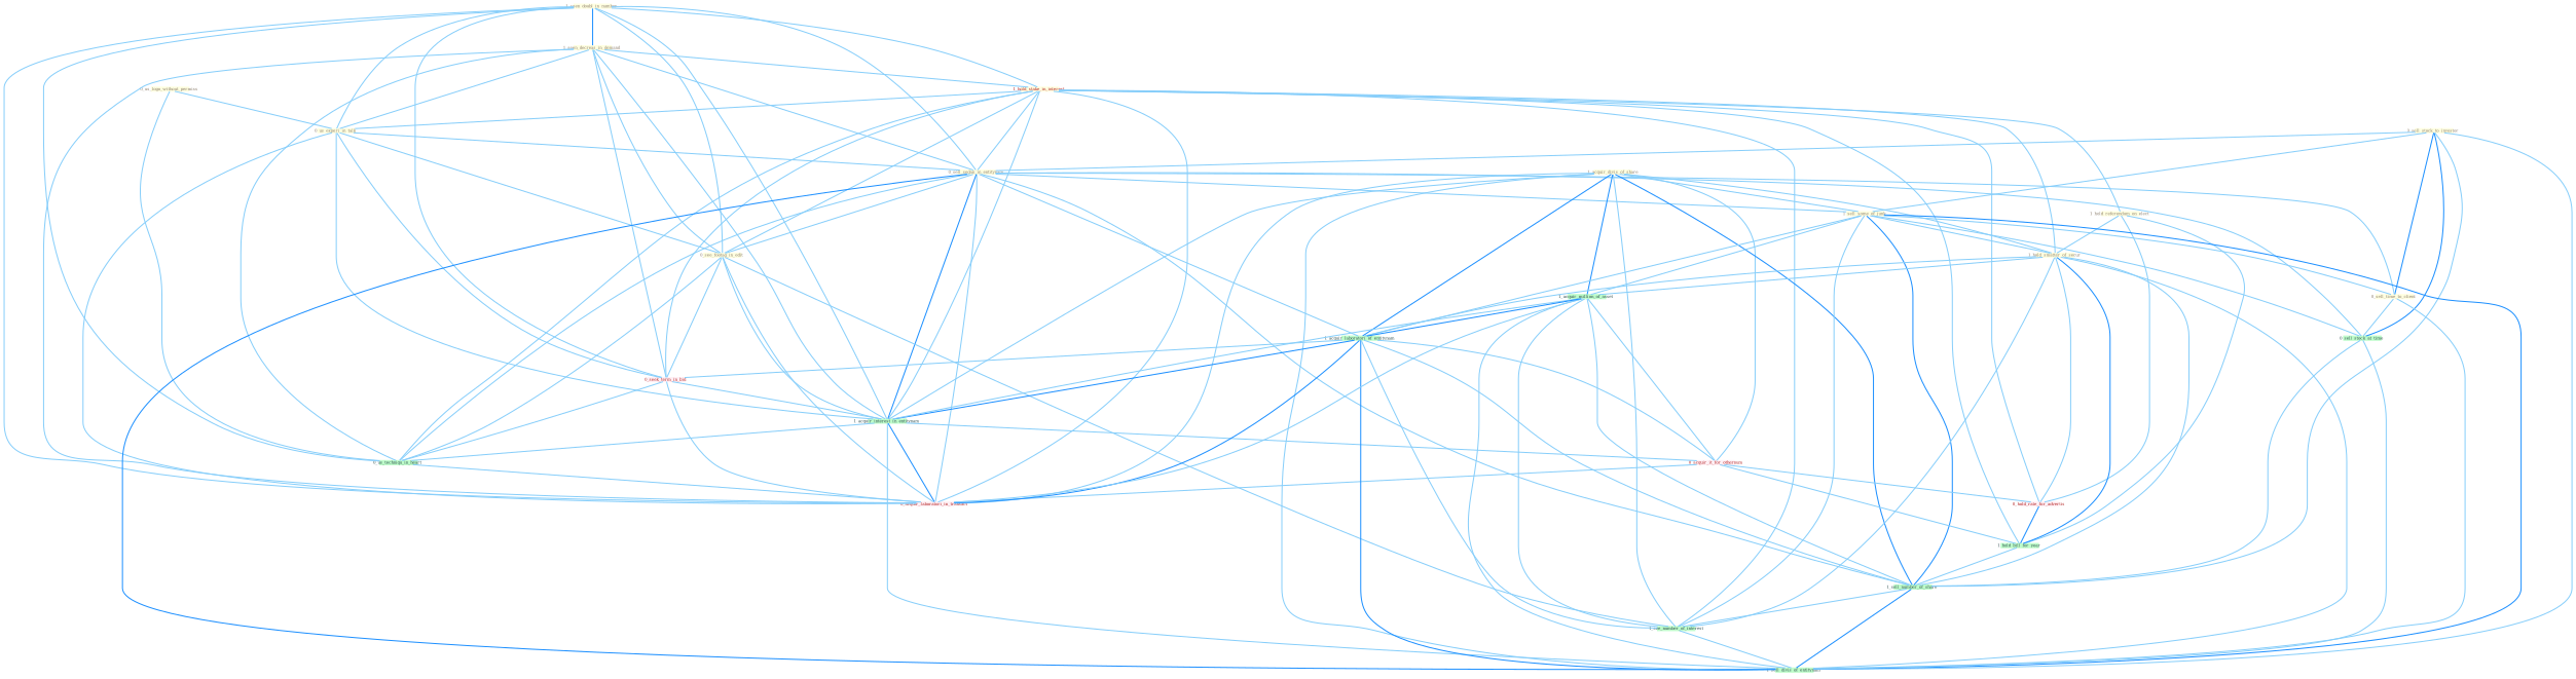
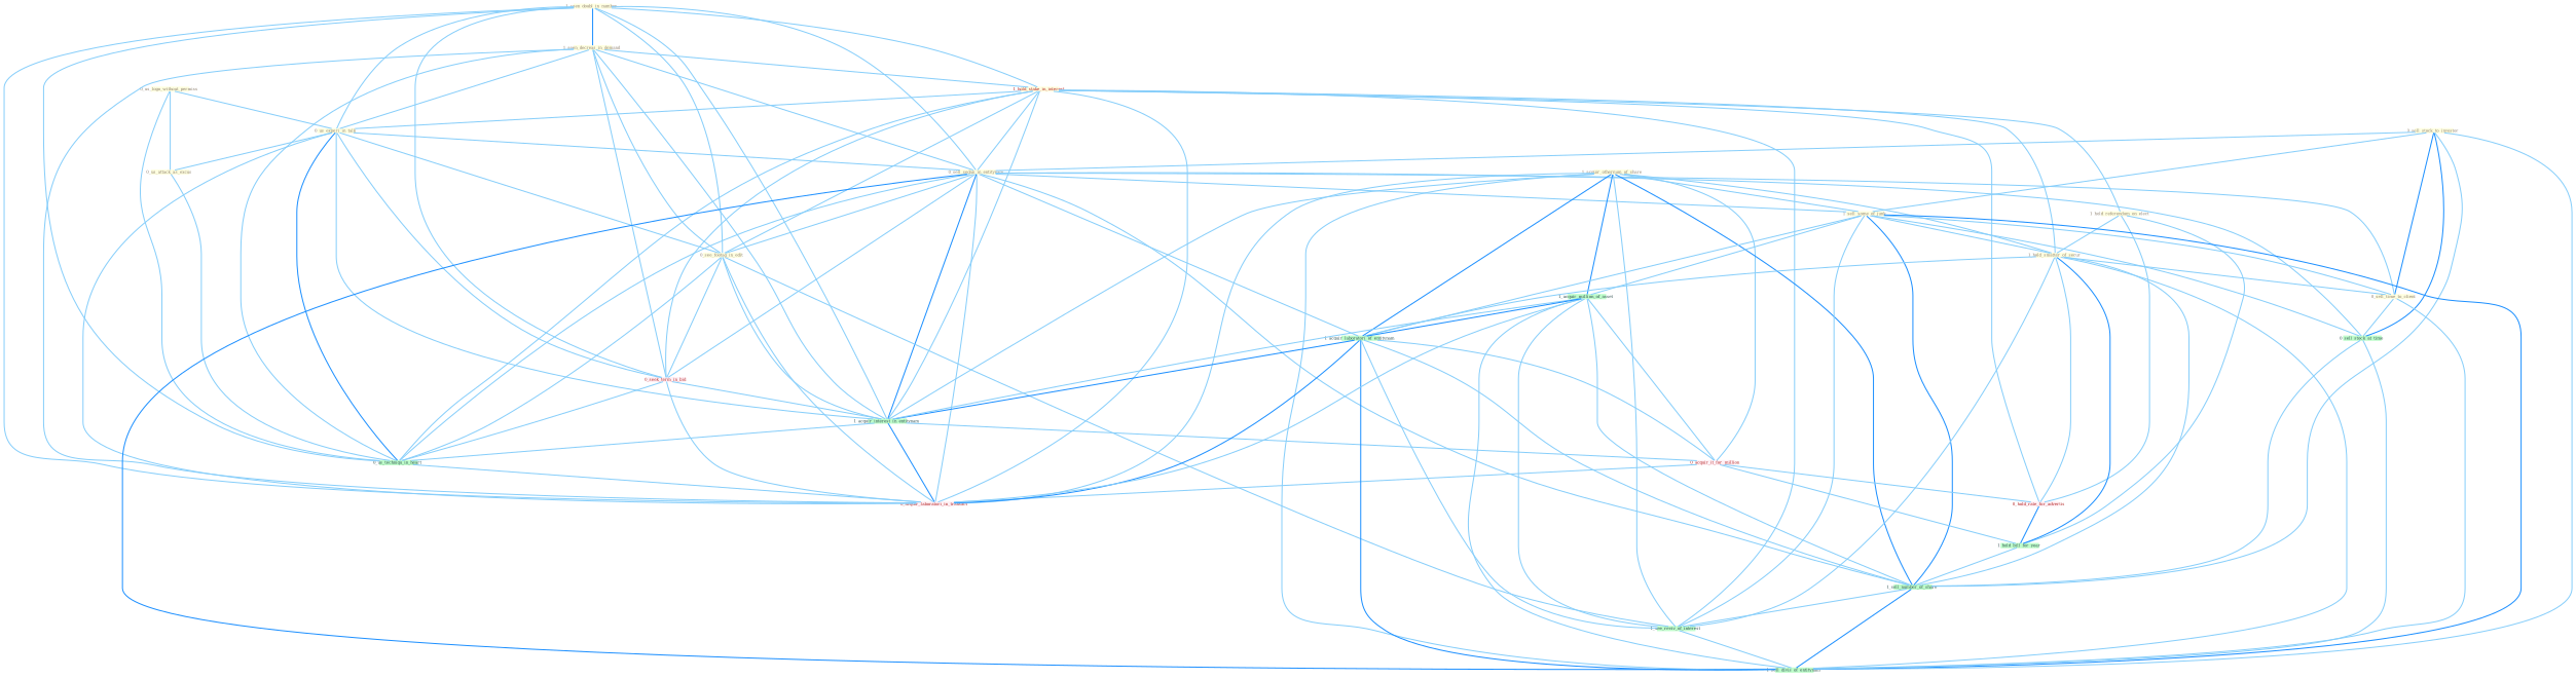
  graph {
    node [color="#ffffe0" fixedsize=true fontcolor="#8b7d6b" fontsize=4 shape=polygon style=filled]
    edge [color="#87cefa" w=1]
    "0_us_logo_without_permiss " [height=.06 width=.5]
    "1_seen_doubl_in_number " [height=.06 width=.5]
    "1_seen_decreas_in_demand " [height=.06 width=.5]
    "0_sell_stock_to_investor " [height=.06 width=.5]
    "1_hold_stake_in_interest " [fontcolor="#b22222" height=.06 width=.5]
    "0_us_experi_in_talk " [height=.06 width=.5]
    "1_hold_referendum_on_elect " [height=.06 width=.5]
+   "0_us_attack_as_excus " [height=.06 width=.5]
    "0_sell_sedan_in_entitynam " [height=.06 width=.5]
-   "1_acquir_othernum_of_share " [height=.06 width=.5 label="1_acquir_divis_of_share"]
+   "1_acquir_othernum_of_share " [height=.06 width=.5]
    "1_sell_some_of_junk " [height=.06 width=.5]
    "0_see_footag_in_edit " [height=.06 width=.5]
    "0_sell_time_to_client " [height=.06 width=.5]
    "1_hold_smatter_of_secur " [height=.06 width=.5]
    "0_seek_term_in_bid " [color="#fff0f5" fontcolor="#b22222" height=.06 width=.5]
-   "0_acquir_it_for_million " [color="#fff0f5" fontcolor="#b22222" height=.06 width=.5 label="0_acquir_it_for_othernum"]
+   "0_acquir_it_for_million " [color="#fff0f5" fontcolor="#b22222" height=.06 width=.5]
    "0_hold_rate_for_advertis " [color="#fff0f5" fontcolor="#b22222" height=.06 width=.5]
    "0_acquir_laboratori_in_transact " [color="#fff0f5" fontcolor="#b22222" height=.06 width=.5]
    "0_us_techniqu_in_heart " [color="#BDFCC9" fontcolor="#2f4f4f" height=.06 width=.5]
    "1_acquir_interest_in_entitynam " [color="#BDFCC9" fontcolor="#2f4f4f" height=.06 width=.5]
    "0_sell_stock_at_time " [color="#BDFCC9" fontcolor="#2f4f4f" height=.06 width=.5]
    "1_sell_number_of_share " [color="#BDFCC9" fontcolor="#2f4f4f" height=.06 width=.5]
    "1_sell_divis_of_entitynam " [color="#BDFCC9" fontcolor="#2f4f4f" height=.06 width=.5]
-   "1_see_reviv_of_interest " [color="#BDFCC9" fontcolor="#2f4f4f" height=.06 width=.5 label="1_see_number_of_interest"]
+   "1_see_reviv_of_interest " [color="#BDFCC9" fontcolor="#2f4f4f" height=.06 width=.5]
    "1_hold_bill_for_year " [color="#BDFCC9" fontcolor="#2f4f4f" height=.06 width=.5]
    "1_acquir_laboratori_of_entitynam " [color="#BDFCC9" fontcolor="#2f4f4f" height=.06 width=.5]
    "1_acquir_million_of_asset " [color="#BDFCC9" fontcolor="#2f4f4f" height=.06 width=.5]
    subgraph sub_1 {
      "0_us_logo_without_permiss "
      "1_seen_doubl_in_number "
      "1_seen_decreas_in_demand "
      "0_sell_stock_to_investor "
      "1_hold_stake_in_interest "
      "0_us_experi_in_talk "
      "1_hold_referendum_on_elect "
+     "0_us_attack_as_excus "
      "0_sell_sedan_in_entitynam "
      "1_acquir_othernum_of_share "
      "1_sell_some_of_junk "
      "0_see_footag_in_edit "
      "0_sell_time_to_client "
      "1_hold_smatter_of_secur "
    }
    subgraph sub_2 {
      "0_seek_term_in_bid "
      "0_acquir_it_for_million "
      "0_hold_rate_for_advertis "
      "0_acquir_laboratori_in_transact "
    }
    "0_us_logo_without_permiss " -- "0_us_experi_in_talk "
+   "0_us_logo_without_permiss " -- "0_us_attack_as_excus "
    "0_us_logo_without_permiss " -- "0_us_techniqu_in_heart "
    "1_seen_doubl_in_number " -- "1_seen_decreas_in_demand " [color="#1e90ff" w=2]
    "1_seen_doubl_in_number " -- "1_hold_stake_in_interest "
    "1_seen_doubl_in_number " -- "0_us_experi_in_talk "
    "1_seen_doubl_in_number " -- "0_sell_sedan_in_entitynam "
    "1_seen_doubl_in_number " -- "0_see_footag_in_edit "
    "1_seen_doubl_in_number " -- "0_seek_term_in_bid "
    "1_seen_doubl_in_number " -- "0_acquir_laboratori_in_transact "
    "1_seen_doubl_in_number " -- "0_us_techniqu_in_heart "
    "1_seen_doubl_in_number " -- "1_acquir_interest_in_entitynam "
    "1_seen_decreas_in_demand " -- "1_hold_stake_in_interest "
    "1_seen_decreas_in_demand " -- "0_us_experi_in_talk "
    "1_seen_decreas_in_demand " -- "0_sell_sedan_in_entitynam "
    "1_seen_decreas_in_demand " -- "0_see_footag_in_edit "
    "1_seen_decreas_in_demand " -- "0_seek_term_in_bid "
    "1_seen_decreas_in_demand " -- "0_acquir_laboratori_in_transact "
    "1_seen_decreas_in_demand " -- "0_us_techniqu_in_heart "
    "1_seen_decreas_in_demand " -- "1_acquir_interest_in_entitynam "
    "0_sell_stock_to_investor " -- "0_sell_sedan_in_entitynam "
    "0_sell_stock_to_investor " -- "1_sell_some_of_junk "
    "0_sell_stock_to_investor " -- "0_sell_time_to_client " [color="#1e90ff" w=2]
    "0_sell_stock_to_investor " -- "0_sell_stock_at_time " [color="#1e90ff" w=2]
    "0_sell_stock_to_investor " -- "1_sell_number_of_share "
    "0_sell_stock_to_investor " -- "1_sell_divis_of_entitynam "
    "1_hold_stake_in_interest " -- "0_us_experi_in_talk "
    "1_hold_stake_in_interest " -- "1_hold_referendum_on_elect "
    "1_hold_stake_in_interest " -- "0_sell_sedan_in_entitynam "
    "1_hold_stake_in_interest " -- "0_see_footag_in_edit "
    "1_hold_stake_in_interest " -- "1_hold_smatter_of_secur "
    "1_hold_stake_in_interest " -- "0_seek_term_in_bid "
    "1_hold_stake_in_interest " -- "0_hold_rate_for_advertis "
    "1_hold_stake_in_interest " -- "0_acquir_laboratori_in_transact "
    "1_hold_stake_in_interest " -- "0_us_techniqu_in_heart "
    "1_hold_stake_in_interest " -- "1_acquir_interest_in_entitynam "
    "1_hold_stake_in_interest " -- "1_see_reviv_of_interest "
-   "1_hold_stake_in_interest " -- "1_hold_bill_for_year "
+   "0_us_experi_in_talk " -- "0_us_attack_as_excus "
    "0_us_experi_in_talk " -- "0_sell_sedan_in_entitynam "
    "0_us_experi_in_talk " -- "0_see_footag_in_edit "
    "0_us_experi_in_talk " -- "0_seek_term_in_bid "
    "0_us_experi_in_talk " -- "0_acquir_laboratori_in_transact "
+   "0_us_experi_in_talk " -- "0_us_techniqu_in_heart " [color="#1e90ff" w=2]
    "0_us_experi_in_talk " -- "1_acquir_interest_in_entitynam "
    "1_hold_referendum_on_elect " -- "1_hold_smatter_of_secur "
    "1_hold_referendum_on_elect " -- "0_hold_rate_for_advertis "
    "1_hold_referendum_on_elect " -- "1_hold_bill_for_year "
+   "0_us_attack_as_excus " -- "0_us_techniqu_in_heart "
    "0_sell_sedan_in_entitynam " -- "1_sell_some_of_junk "
    "0_sell_sedan_in_entitynam " -- "0_see_footag_in_edit "
    "0_sell_sedan_in_entitynam " -- "0_sell_time_to_client "
-   "1_acquir_laboratori_of_entitynam " -- "0_seek_term_in_bid "
+   "0_sell_sedan_in_entitynam " -- "0_seek_term_in_bid "
    "0_sell_sedan_in_entitynam " -- "0_acquir_laboratori_in_transact "
    "0_sell_sedan_in_entitynam " -- "0_us_techniqu_in_heart "
    "0_sell_sedan_in_entitynam " -- "1_acquir_interest_in_entitynam " [color="#1e90ff" w=2]
    "0_sell_sedan_in_entitynam " -- "0_sell_stock_at_time "
    "0_sell_sedan_in_entitynam " -- "1_sell_number_of_share "
    "0_sell_sedan_in_entitynam " -- "1_sell_divis_of_entitynam " [color="#1e90ff" w=2]
    "0_sell_sedan_in_entitynam " -- "1_acquir_laboratori_of_entitynam "
    "1_acquir_othernum_of_share " -- "1_sell_some_of_junk "
    "1_acquir_othernum_of_share " -- "1_hold_smatter_of_secur "
    "1_acquir_othernum_of_share " -- "0_acquir_it_for_million "
    "1_acquir_othernum_of_share " -- "0_acquir_laboratori_in_transact "
    "1_acquir_othernum_of_share " -- "1_acquir_interest_in_entitynam "
    "1_acquir_othernum_of_share " -- "1_sell_number_of_share " [color="#1e90ff" w=2]
    "1_acquir_othernum_of_share " -- "1_sell_divis_of_entitynam "
    "1_acquir_othernum_of_share " -- "1_see_reviv_of_interest "
    "1_acquir_othernum_of_share " -- "1_acquir_laboratori_of_entitynam " [color="#1e90ff" w=2]
    "1_acquir_othernum_of_share " -- "1_acquir_million_of_asset " [color="#1e90ff" w=2]
    "1_sell_some_of_junk " -- "0_sell_time_to_client "
    "1_sell_some_of_junk " -- "1_hold_smatter_of_secur "
    "1_sell_some_of_junk " -- "0_sell_stock_at_time "
    "1_sell_some_of_junk " -- "1_sell_number_of_share " [color="#1e90ff" w=2]
    "1_sell_some_of_junk " -- "1_sell_divis_of_entitynam " [color="#1e90ff" w=2]
    "1_sell_some_of_junk " -- "1_see_reviv_of_interest "
    "1_sell_some_of_junk " -- "1_acquir_laboratori_of_entitynam "
    "1_sell_some_of_junk " -- "1_acquir_million_of_asset "
    "0_see_footag_in_edit " -- "0_seek_term_in_bid "
    "0_see_footag_in_edit " -- "0_acquir_laboratori_in_transact "
    "0_see_footag_in_edit " -- "0_us_techniqu_in_heart "
    "0_see_footag_in_edit " -- "1_acquir_interest_in_entitynam "
    "0_see_footag_in_edit " -- "1_see_reviv_of_interest "
    "0_sell_time_to_client " -- "0_sell_stock_at_time "
    "0_sell_time_to_client " -- "1_sell_divis_of_entitynam "
    "1_hold_smatter_of_secur " -- "0_hold_rate_for_advertis "
    "1_hold_smatter_of_secur " -- "1_sell_number_of_share "
    "1_hold_smatter_of_secur " -- "1_sell_divis_of_entitynam "
    "1_hold_smatter_of_secur " -- "1_see_reviv_of_interest "
    "1_hold_smatter_of_secur " -- "1_hold_bill_for_year " [color="#1e90ff"]
    "1_hold_smatter_of_secur " -- "1_acquir_laboratori_of_entitynam "
-   "1_hold_smatter_of_secur " -- "1_acquir_million_of_asset "
+   "1_hold_smatter_of_secur " -- "0_sell_time_to_client "
    "0_seek_term_in_bid " -- "0_acquir_laboratori_in_transact "
    "0_seek_term_in_bid " -- "0_us_techniqu_in_heart "
    "0_seek_term_in_bid " -- "1_acquir_interest_in_entitynam "
    "0_acquir_it_for_million " -- "0_hold_rate_for_advertis "
    "0_acquir_it_for_million " -- "0_acquir_laboratori_in_transact "
    "0_acquir_it_for_million " -- "1_hold_bill_for_year "
    "0_hold_rate_for_advertis " -- "1_hold_bill_for_year " [color="#1e90ff" w=2]
    "0_us_techniqu_in_heart " -- "0_acquir_laboratori_in_transact "
    "1_acquir_interest_in_entitynam " -- "0_acquir_it_for_million "
    "1_acquir_interest_in_entitynam " -- "0_acquir_laboratori_in_transact " [color="#1e90ff" w=2]
    "1_acquir_interest_in_entitynam " -- "0_us_techniqu_in_heart "
-   "1_acquir_interest_in_entitynam " -- "1_sell_divis_of_entitynam "
    "0_sell_stock_at_time " -- "1_sell_number_of_share "
    "0_sell_stock_at_time " -- "1_sell_divis_of_entitynam "
    "1_sell_number_of_share " -- "1_sell_divis_of_entitynam " [color="#1e90ff" w=2]
    "1_sell_number_of_share " -- "1_see_reviv_of_interest "
    "1_see_reviv_of_interest " -- "1_sell_divis_of_entitynam "
    "1_hold_bill_for_year " -- "1_sell_number_of_share "
    "1_acquir_laboratori_of_entitynam " -- "0_acquir_it_for_million "
    "1_acquir_laboratori_of_entitynam " -- "0_acquir_laboratori_in_transact " [color="#1e90ff" w=2]
    "1_acquir_laboratori_of_entitynam " -- "1_acquir_interest_in_entitynam " [color="#1e90ff" w=2]
    "1_acquir_laboratori_of_entitynam " -- "1_sell_number_of_share "
    "1_acquir_laboratori_of_entitynam " -- "1_sell_divis_of_entitynam " [color="#1e90ff" w=2]
    "1_acquir_laboratori_of_entitynam " -- "1_see_reviv_of_interest "
    "1_acquir_million_of_asset " -- "0_acquir_it_for_million "
    "1_acquir_million_of_asset " -- "0_acquir_laboratori_in_transact "
    "1_acquir_million_of_asset " -- "1_acquir_interest_in_entitynam "
    "1_acquir_million_of_asset " -- "1_sell_number_of_share "
    "1_acquir_million_of_asset " -- "1_sell_divis_of_entitynam "
    "1_acquir_million_of_asset " -- "1_see_reviv_of_interest "
    "1_acquir_million_of_asset " -- "1_acquir_laboratori_of_entitynam " [color="#1e90ff" w=2]
  }
